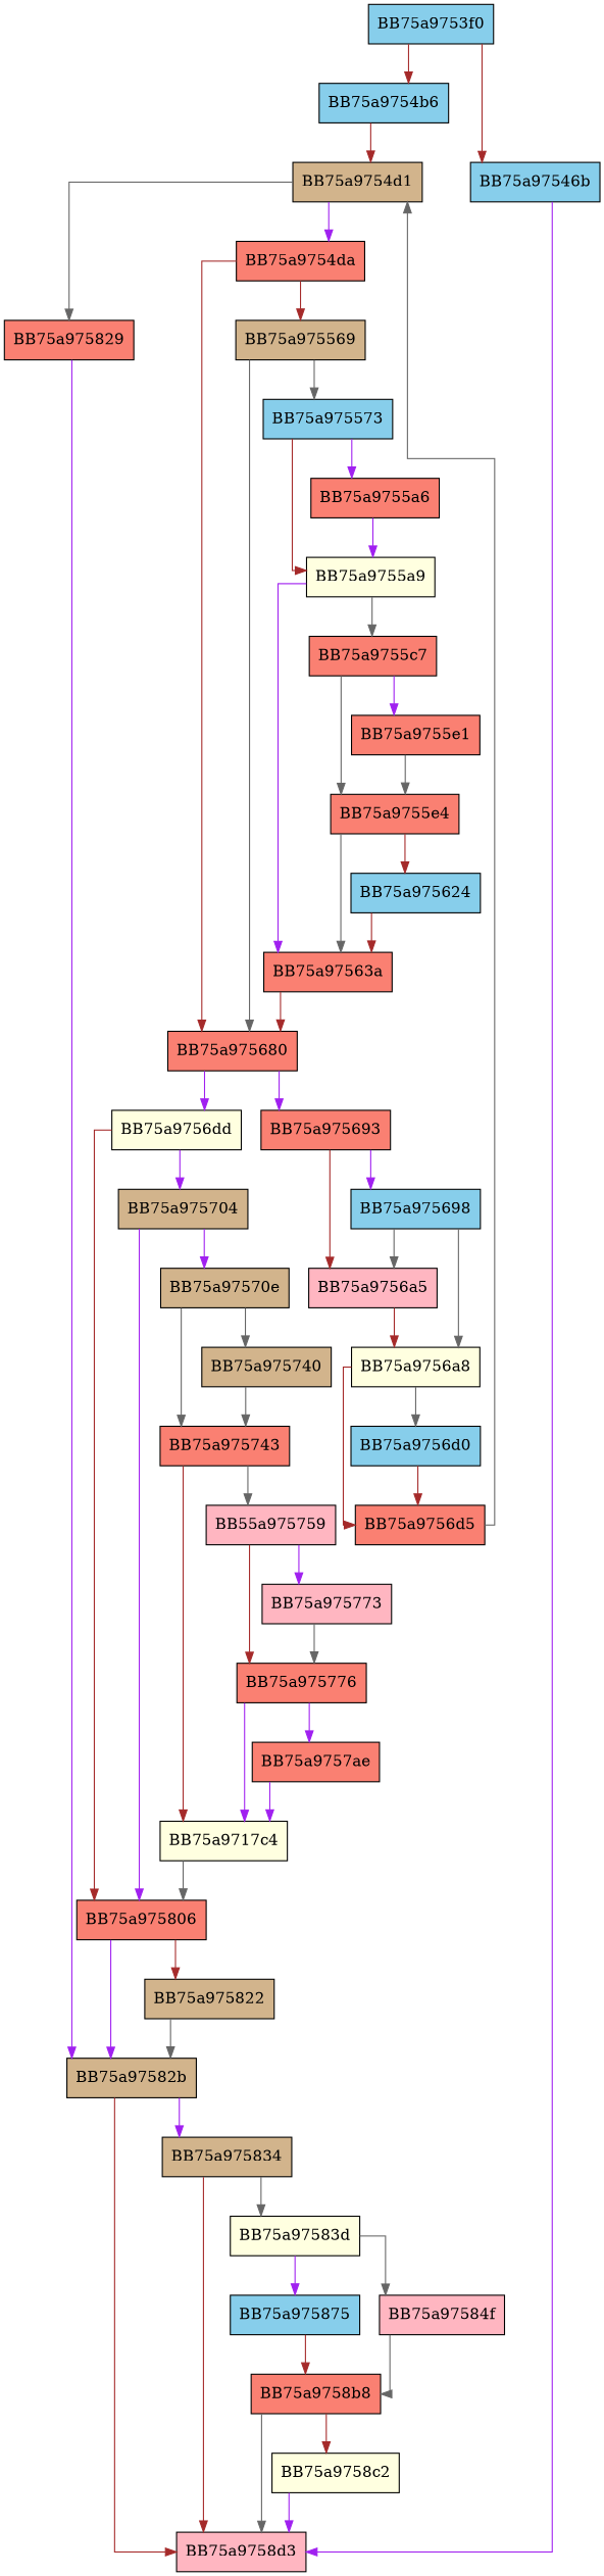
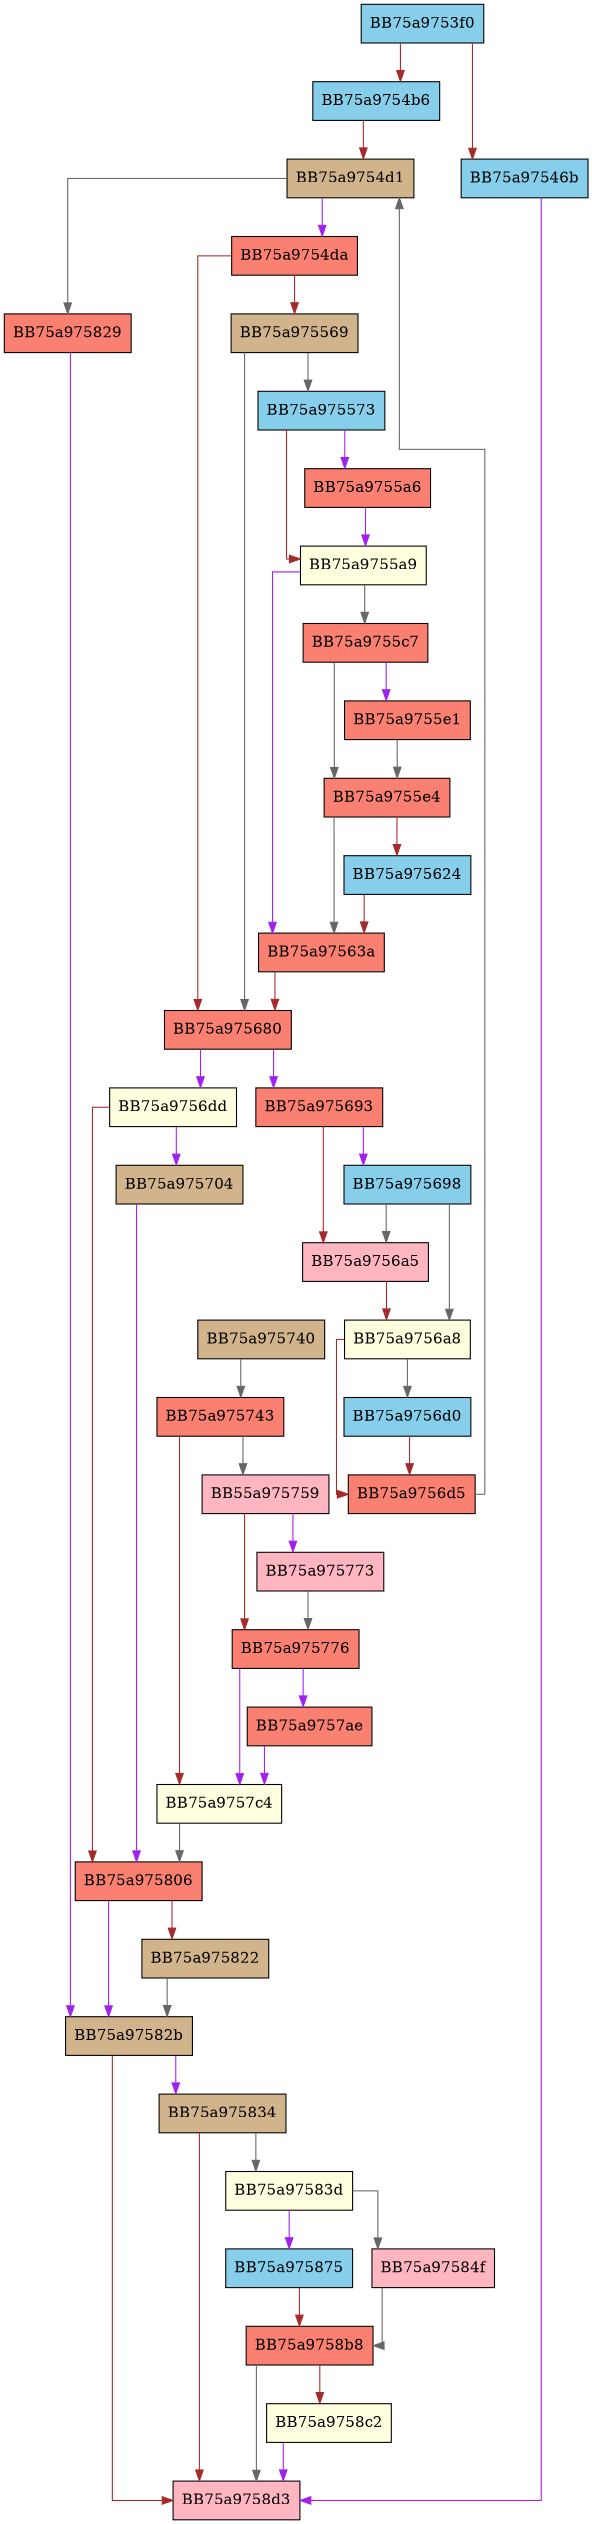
  digraph {
    splines=ortho
    node [fillcolor=salmon shape=box style=filled]
    edge [color=gray40]
    BB75a9753f0 [fillcolor=skyblue]
    BB75a9754b6 [fillcolor=skyblue]
    BB75a97546b [fillcolor=skyblue]
    BB75a9754d1 [fillcolor=tan]
    BB75a9758d3 [fillcolor=lightpink]
    BB75a975829
    BB75a9754da
    BB75a97582b [fillcolor=tan]
    BB75a975680
    BB75a975569 [fillcolor=tan]
    BB75a975834 [fillcolor=tan]
    BB75a9756dd [fillcolor=lightyellow]
    BB75a975693
    BB75a975573 [fillcolor=skyblue]
    BB75a975806
    BB75a975704 [fillcolor=tan]
    BB75a9756a5 [fillcolor=lightpink]
    BB75a975698 [fillcolor=skyblue]
    BB75a9755a9 [fillcolor=lightyellow]
    BB75a9755a6
    BB75a97563a
    BB75a9755c7
    BB75a9755e4
    BB75a9755e1
    BB75a975624 [fillcolor=skyblue]
    BB75a975822 [fillcolor=tan]
-   BB75a97570e [fillcolor=tan]
    BB75a9756a8 [fillcolor=lightyellow]
    BB75a9756d5
    BB75a9756d0 [fillcolor=skyblue]
    BB75a975743
    BB75a975740 [fillcolor=tan]
-   BB75a9757c4 [fillcolor=lightyellow label=BB75a9717c4]
+   BB75a9757c4 [fillcolor=lightyellow]
    n34 [fillcolor=lightpink label=BB55a975759]
    BB75a975776
    BB75a975773 [fillcolor=lightpink]
    BB75a9757ae
    BB75a97583d [fillcolor=lightyellow]
    BB75a975875 [fillcolor=skyblue]
    BB75a97584f [fillcolor=lightpink]
    BB75a9758b8
    BB75a9758c2 [fillcolor=lightyellow]
    BB75a9753f0 -> BB75a9754b6 [color=brown]
    BB75a9753f0 -> BB75a97546b [color=brown]
    BB75a9754b6 -> BB75a9754d1 [color=brown]
    BB75a97546b -> BB75a9758d3 [color=purple]
    BB75a9754d1 -> BB75a975829
    BB75a9754d1 -> BB75a9754da [color=purple]
    BB75a975829 -> BB75a97582b [color=purple]
    BB75a9754da -> BB75a975680 [color=brown]
    BB75a9754da -> BB75a975569 [color=brown]
    BB75a97582b -> BB75a9758d3 [color=brown]
    BB75a97582b -> BB75a975834 [color=purple]
    BB75a975680 -> BB75a9756dd [color=purple]
    BB75a975680 -> BB75a975693 [color=purple]
    BB75a975569 -> BB75a975680
    BB75a975569 -> BB75a975573
    BB75a975834 -> BB75a9758d3 [color=brown]
    BB75a975834 -> BB75a97583d
    BB75a9756dd -> BB75a975806 [color=brown]
    BB75a9756dd -> BB75a975704 [color=purple]
    BB75a975693 -> BB75a9756a5 [color=brown]
    BB75a975693 -> BB75a975698 [color=purple]
    BB75a975573 -> BB75a9755a9 [color=brown]
    BB75a975573 -> BB75a9755a6 [color=purple]
    BB75a975806 -> BB75a97582b [color=purple]
    BB75a975806 -> BB75a975822 [color=brown]
    BB75a975704 -> BB75a975806 [color=purple]
-   BB75a975704 -> BB75a97570e [color=purple]
    BB75a9756a5 -> BB75a9756a8 [color=brown]
    BB75a975698 -> BB75a9756a5
    BB75a975698 -> BB75a9756a8
    BB75a9755a9 -> BB75a97563a [color=purple]
    BB75a9755a9 -> BB75a9755c7
    BB75a9755a6 -> BB75a9755a9 [color=purple]
    BB75a97563a -> BB75a975680 [color=brown]
    BB75a9755c7 -> BB75a9755e4
    BB75a9755c7 -> BB75a9755e1 [color=purple]
    BB75a9755e4 -> BB75a97563a
    BB75a9755e4 -> BB75a975624 [color=brown]
    BB75a9755e1 -> BB75a9755e4
    BB75a975624 -> BB75a97563a [color=brown]
    BB75a975822 -> BB75a97582b
-   BB75a97570e -> BB75a975743
-   BB75a97570e -> BB75a975740
    BB75a9756a8 -> BB75a9756d5 [color=brown]
    BB75a9756a8 -> BB75a9756d0
    BB75a9756d5 -> BB75a9754d1
    BB75a9756d0 -> BB75a9756d5 [color=brown]
    BB75a975743 -> BB75a9757c4 [color=brown]
    BB75a975743 -> n34
    BB75a975740 -> BB75a975743
    BB75a9757c4 -> BB75a975806
    n34 -> BB75a975776 [color=brown]
    n34 -> BB75a975773 [color=purple]
    BB75a975776 -> BB75a9757c4 [color=purple]
    BB75a975776 -> BB75a9757ae [color=purple]
    BB75a975773 -> BB75a975776
    BB75a9757ae -> BB75a9757c4 [color=purple]
    BB75a97583d -> BB75a975875 [color=purple]
    BB75a97583d -> BB75a97584f
    BB75a975875 -> BB75a9758b8 [color=brown]
    BB75a97584f -> BB75a9758b8
    BB75a9758b8 -> BB75a9758d3
    BB75a9758b8 -> BB75a9758c2 [color=brown]
    BB75a9758c2 -> BB75a9758d3 [color=purple]
  }
